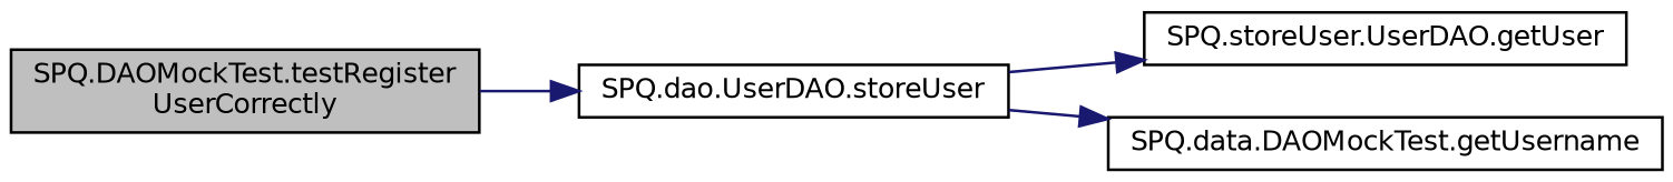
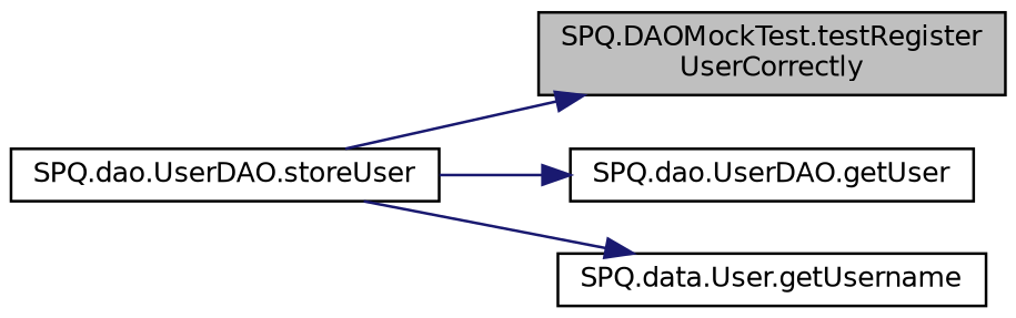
  digraph {
    rankdir=LR
    node [color=black fillcolor=white fontname=Helvetica fontsize=10 shape=record style=filled]
    edge [color=midnightblue fontname=Helvetica fontsize=10 labelfontname=Helvetica labelfontsize=10 style=solid]
    n1 [fillcolor=grey75 fontcolor=black height=0.2 label="SPQ.DAOMockTest.testRegister\lUserCorrectly" width=0.4]
    n2 [height=0.2 label="SPQ.dao.UserDAO.storeUser" width=0.4]
-   n3 [height=0.2 label="SPQ.storeUser.UserDAO.getUser" width=0.4]
-   n4 [height=0.2 label="SPQ.data.DAOMockTest.getUsername" width=0.4]
-   n1 -> n2
+   n3 [height=0.2 label="SPQ.dao.UserDAO.getUser" width=0.4]
+   n4 [height=0.2 label="SPQ.data.User.getUsername" width=0.4]
+   n2 -> n1
    n2 -> n3
    n2 -> n4
  }
